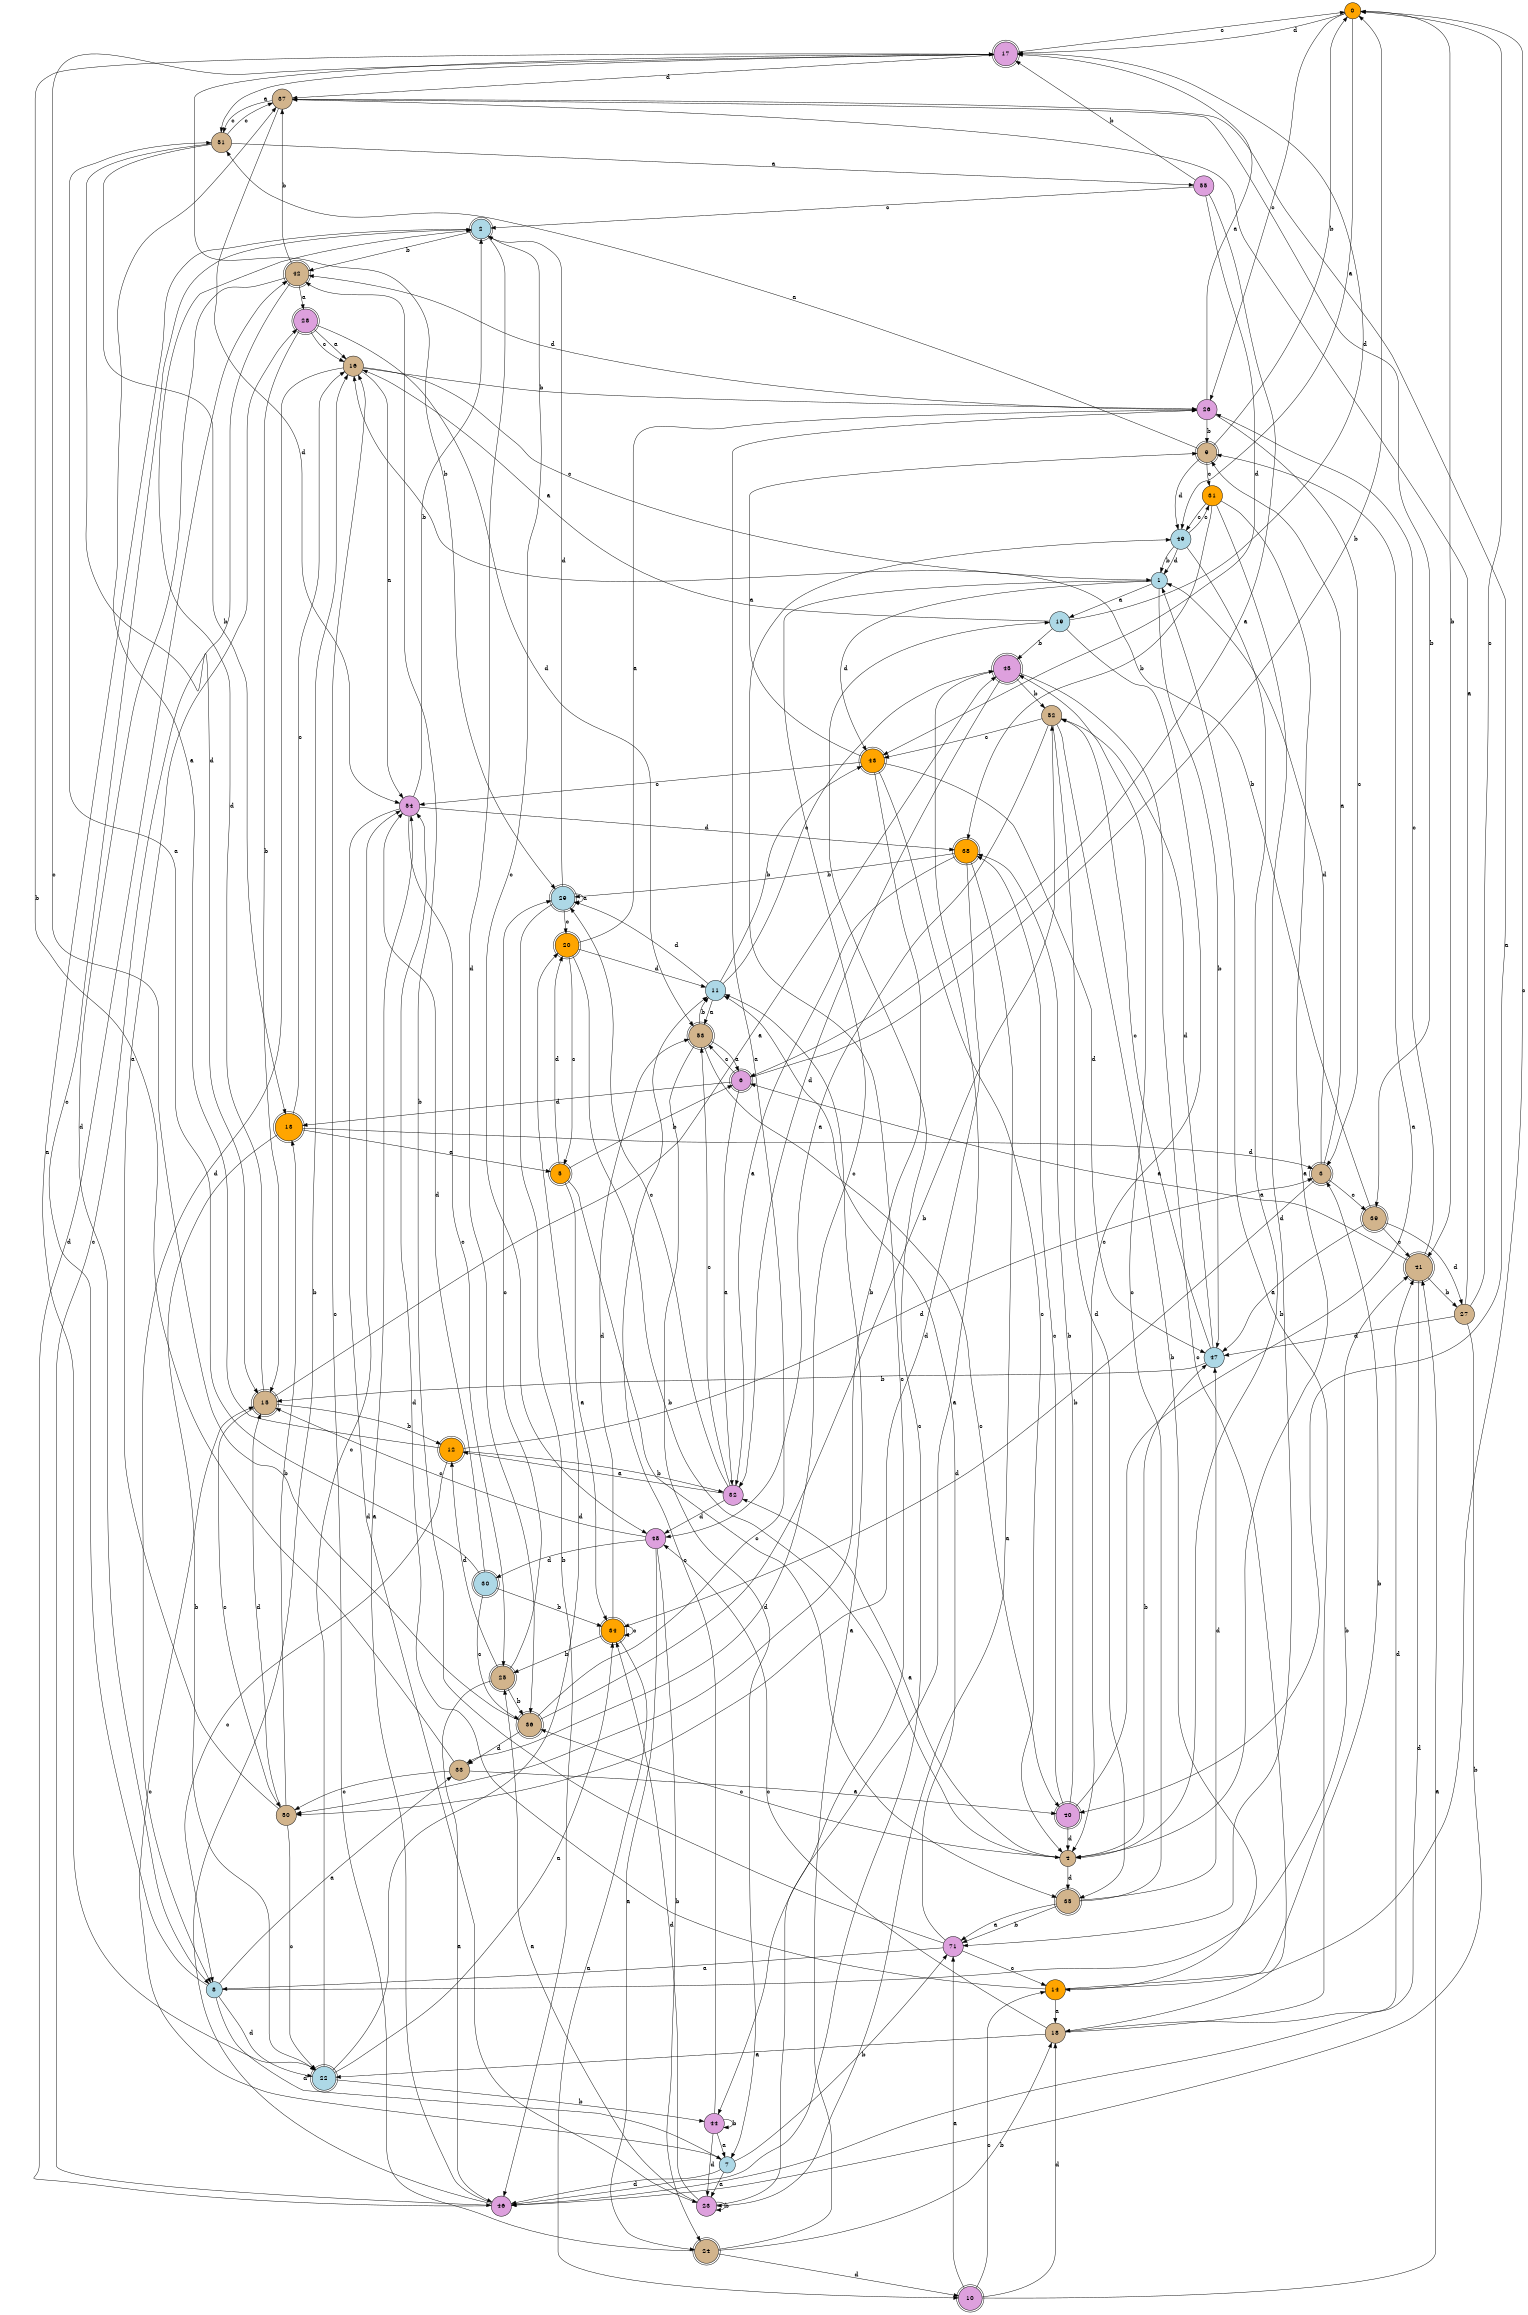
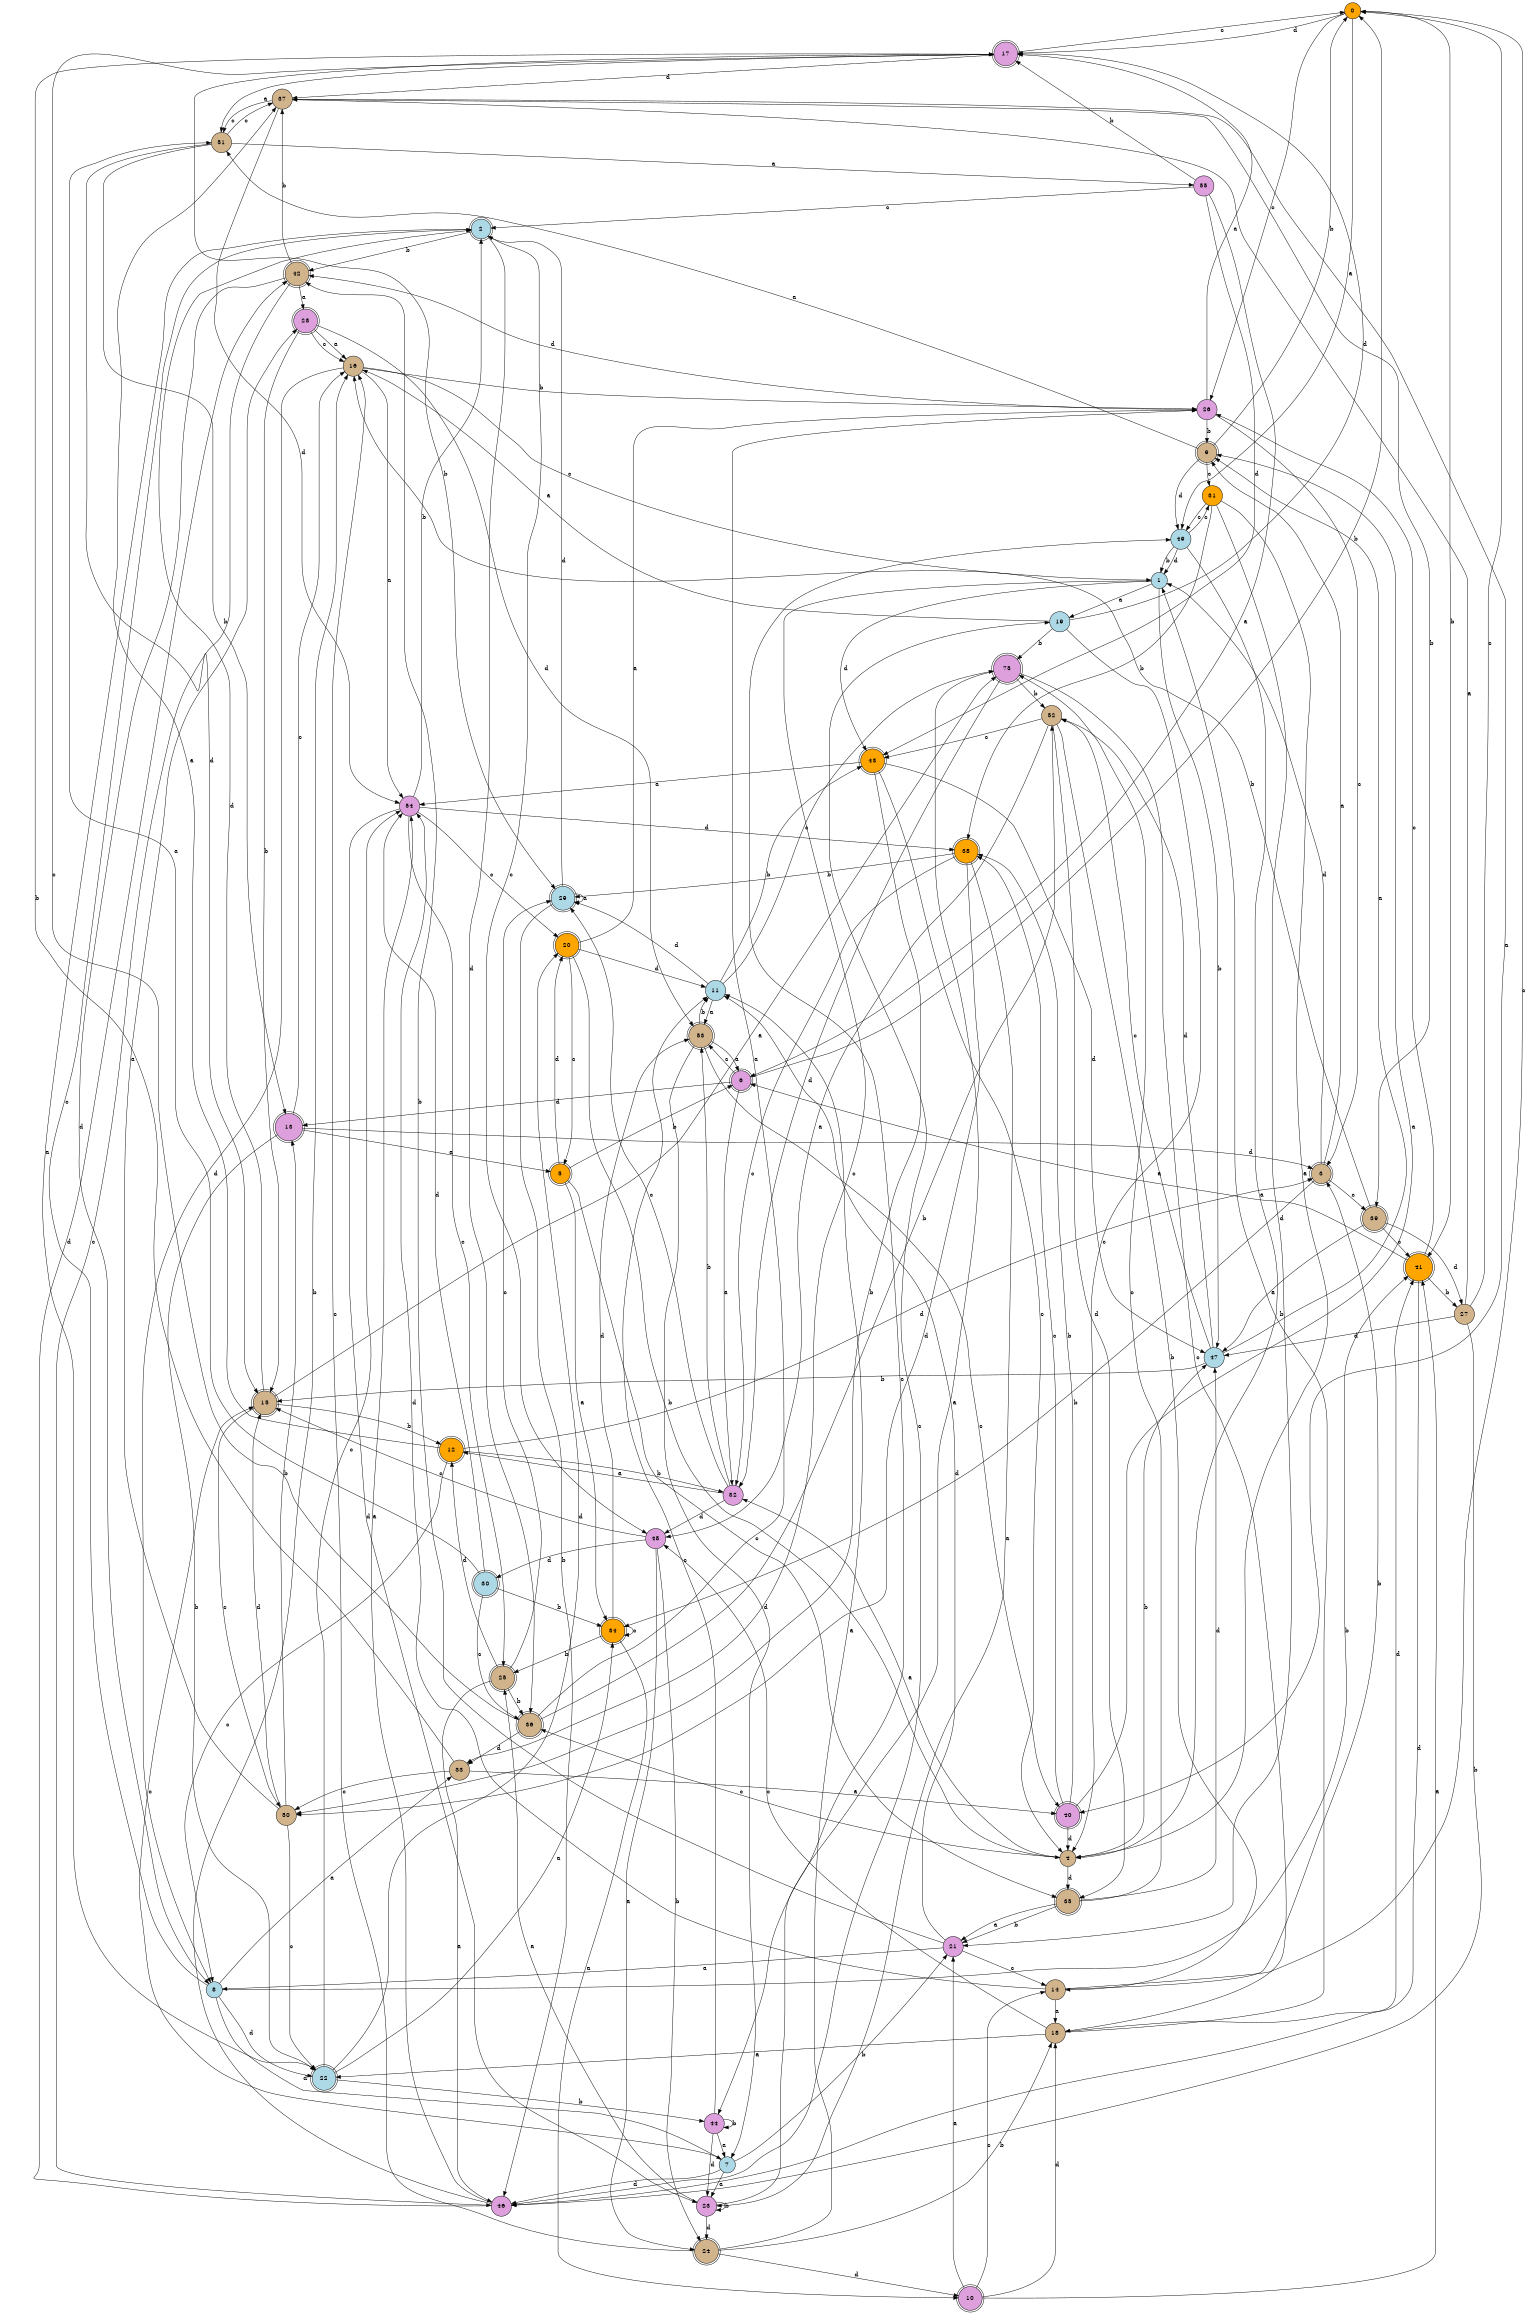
  digraph {
    rankdir=TB
    node [color=black fillcolor=tan shape=circle style=filled]
    n1 [fillcolor=orange label=0]
    n2 [fillcolor=plum label=17 shape=doublecircle style="rounded,filled"]
    n3 [fillcolor=plum label=26]
-   n4 [label=41 shape=doublecircle style="rounded,filled"]
+   n4 [fillcolor=orange label=41 shape=doublecircle style="rounded,filled"]
    n5 [fillcolor=lightblue label=49]
    n6 [label=51]
    n7 [fillcolor=lightblue label=29 shape=doublecircle style="rounded,filled"]
    n8 [label=37]
    n9 [label=42 shape=doublecircle style="rounded,filled"]
    n10 [label=3 shape=doublecircle style="rounded,filled"]
    n11 [label=9 shape=doublecircle style="rounded,filled"]
    n12 [fillcolor=plum label=6 shape=doublecircle style="rounded,filled"]
    n13 [fillcolor=plum label=46]
    n14 [label=27]
    n15 [fillcolor=lightblue label=1]
    n16 [label=4]
    n17 [fillcolor=orange label=31]
    n18 [fillcolor=lightblue label=19]
    n19 [label=33]
    n20 [fillcolor=orange label=43 shape=doublecircle style="rounded,filled"]
    n21 [fillcolor=lightblue label=47]
-   n22 [fillcolor=plum label=45 shape=doublecircle style="rounded,filled"]
+   n22 [fillcolor=plum label=75 shape=doublecircle style="rounded,filled"]
    n23 [label=16]
    n24 [label=50]
    n25 [fillcolor=plum label=40 shape=doublecircle style="rounded,filled"]
    n26 [fillcolor=plum label=54]
    n27 [label=15 shape=doublecircle style="rounded,filled"]
    n28 [label=52]
    n29 [fillcolor=lightblue label=2 shape=doublecircle style="rounded,filled"]
    n30 [fillcolor=lightblue label=22 shape=doublecircle style="rounded,filled"]
    n31 [label=36 shape=doublecircle style="rounded,filled"]
    n32 [fillcolor=plum label=48]
    n33 [fillcolor=orange label=34 shape=doublecircle style="rounded,filled"]
    n34 [fillcolor=orange label=20 shape=doublecircle style="rounded,filled"]
    n35 [fillcolor=plum label=44]
    n36 [fillcolor=lightblue label=8]
    n37 [fillcolor=plum label=28 shape=doublecircle style="rounded,filled"]
    n38 [label=24 shape=doublecircle style="rounded,filled"]
    n39 [fillcolor=lightblue label=30 shape=doublecircle style="rounded,filled"]
    n40 [label=39 shape=doublecircle style="rounded,filled"]
    n41 [label=53 shape=doublecircle style="rounded,filled"]
    n42 [fillcolor=plum label=10 shape=doublecircle style="rounded,filled"]
    n43 [label=25 shape=doublecircle style="rounded,filled"]
    n44 [fillcolor=plum label=32]
    n45 [label=35 shape=doublecircle style="rounded,filled"]
    n46 [fillcolor=orange label=12 shape=doublecircle style="rounded,filled"]
-   n47 [fillcolor=plum label=71]
+   n47 [fillcolor=plum label=21]
    n48 [fillcolor=orange label=5 shape=doublecircle style="rounded,filled"]
-   n49 [fillcolor=orange label=13 shape=doublecircle style="rounded,filled"]
+   n49 [fillcolor=plum label=13 shape=doublecircle style="rounded,filled"]
    n50 [fillcolor=lightblue label=11]
    n51 [fillcolor=lightblue label=7]
    n52 [fillcolor=plum label=23]
-   n53 [fillcolor=orange label=14]
+   n53 [label=14]
    n54 [fillcolor=orange label=38 shape=doublecircle style="rounded,filled"]
    n55 [fillcolor=plum label=55]
    n56 [label=18]
    n1 -> n2 [label=d]
    n1 -> n3 [label=c]
    n1 -> n4 [label=b]
    n1 -> n5 [label=a]
    n2 -> n1 [label=c]
    n2 -> n6 [label=a]
    n2 -> n7 [label=b]
    n2 -> n8 [label=d]
    n3 -> n2 [label=a]
    n3 -> n9 [label=d]
    n3 -> n10 [label=c]
    n3 -> n11 [label=b]
    n4 -> n3 [label=c]
    n4 -> n12 [label=a]
    n4 -> n13 [label=d]
    n4 -> n14 [label=b]
    n5 -> n15 [label=b]
    n5 -> n15 [label=d]
    n5 -> n16 [label=a]
    n5 -> n17 [label=c]
    n6 -> n8 [label=c]
    n6 -> n27 [label=d]
    n6 -> n49 [label=b]
    n6 -> n55 [label=a]
    n7 -> n7 [label=a]
    n7 -> n13 [label=b]
    n7 -> n29 [label=d]
-   n7 -> n34 [label=c]
+   n26 -> n34 [label=c]
    n8 -> n6 [label=c]
    n8 -> n25 [label=a]
    n8 -> n26 [label=d]
    n8 -> n40 [label=b]
    n9 -> n8 [label=b]
    n9 -> n13 [label=c]
    n9 -> n36 [label=d]
    n9 -> n37 [label=a]
    n10 -> n11 [label=a]
    n10 -> n15 [label=d]
    n10 -> n33 [label=b]
    n10 -> n40 [label=c]
    n11 -> n1 [label=b]
    n11 -> n5 [label=d]
    n11 -> n6 [label=a]
    n11 -> n17 [label=c]
    n12 -> n1 [label=b]
    n12 -> n41 [label=c]
    n12 -> n44 [label=a]
    n12 -> n49 [label=d]
    n13 -> n9 [label=d]
    n13 -> n18 [label=c]
    n13 -> n23 [label=b]
    n13 -> n26 [label=a]
    n14 -> n1 [label=c]
    n14 -> n8 [label=a]
    n14 -> n13 [label=b]
    n14 -> n21 [label=d]
    n15 -> n18 [label=a]
    n15 -> n19 [label=c]
    n15 -> n20 [label=d]
    n15 -> n21 [label=b]
    n16 -> n21 [label=b]
    n16 -> n31 [label=c]
    n16 -> n44 [label=a]
    n16 -> n45 [label=d]
    n17 -> n5 [label=c]
    n17 -> n16 [label=a]
    n17 -> n47 [label=d]
    n17 -> n54 [label=b]
    n18 -> n2 [label=d]
    n18 -> n16 [label=c]
    n18 -> n22 [label=b]
    n18 -> n23 [label=a]
    n19 -> n2 [label=b]
    n19 -> n24 [label=c]
    n19 -> n25 [label=a]
    n20 -> n16 [label=c]
    n20 -> n21 [label=d]
    n20 -> n24 [label=b]
-   n20 -> n26 [label=c]
-   n20 -> n11 [label=a]
+   n20 -> n26 [label=a]
+   n21 -> n11 [label=a]
    n21 -> n27 [label=b]
    n21 -> n28 [label=c]
    n21 -> n28 [label=d]
    n22 -> n28 [label=b]
    n22 -> n35 [label=a]
    n22 -> n44 [label=d]
    n22 -> n56 [label=c]
    n23 -> n3 [label=b]
    n23 -> n15 [label=c]
    n23 -> n26 [label=a]
    n23 -> n36 [label=d]
    n24 -> n27 [label=d]
    n24 -> n30 [label=c]
    n24 -> n37 [label=a]
    n24 -> n49 [label=b]
    n25 -> n11 [label=a]
    n25 -> n16 [label=d]
    n25 -> n54 [label=b]
    n25 -> n54 [label=c]
    n26 -> n29 [label=b]
    n26 -> n43 [label=c]
    n26 -> n52 [label=d]
    n26 -> n54 [label=d]
    n27 -> n22 [label=a]
    n27 -> n24 [label=c]
    n27 -> n29 [label=d]
    n27 -> n46 [label=b]
    n28 -> n20 [label=c]
    n28 -> n32 [label=a]
    n28 -> n45 [label=d]
    n28 -> n53 [label=b]
    n29 -> n9 [label=b]
    n29 -> n30 [label=a]
    n29 -> n31 [label=d]
    n29 -> n32 [label=c]
    n30 -> n26 [label=c]
    n30 -> n33 [label=a]
    n30 -> n34 [label=d]
    n30 -> n35 [label=b]
    n31 -> n2 [label=c]
    n31 -> n3 [label=a]
    n31 -> n19 [label=d]
    n31 -> n28 [label=b]
    n32 -> n27 [label=c]
    n32 -> n38 [label=a]
    n32 -> n38 [label=b]
    n32 -> n39 [label=d]
    n33 -> n33 [label=c]
    n33 -> n41 [label=d]
    n33 -> n42 [label=a]
    n33 -> n43 [label=b]
    n34 -> n3 [label=a]
    n34 -> n16 [label=b]
    n34 -> n48 [label=c]
    n34 -> n50 [label=d]
    n35 -> n35 [label=b]
    n35 -> n50 [label=c]
    n35 -> n51 [label=a]
    n35 -> n52 [label=d]
    n36 -> n4 [label=b]
    n36 -> n19 [label=a]
    n36 -> n29 [label=c]
    n36 -> n30 [label=d]
    n36 -> n51 [label=d]
    n37 -> n23 [label=a]
    n37 -> n23 [label=c]
    n37 -> n27 [label=b]
    n37 -> n41 [label=d]
    n38 -> n23 [label=c]
    n38 -> n42 [label=d]
    n38 -> n50 [label=a]
    n38 -> n56 [label=b]
    n39 -> n6 [label=a]
    n39 -> n26 [label=d]
    n39 -> n31 [label=c]
    n39 -> n33 [label=b]
    n40 -> n4 [label=c]
    n40 -> n14 [label=d]
    n40 -> n21 [label=a]
    n40 -> n23 [label=b]
    n41 -> n12 [label=a]
    n41 -> n25 [label=c]
    n41 -> n50 [label=b]
    n41 -> n51 [label=d]
    n42 -> n4 [label=a]
    n42 -> n47 [label=a]
    n42 -> n53 [label=c]
    n42 -> n56 [label=d]
    n43 -> n7 [label=c]
    n43 -> n13 [label=a]
    n43 -> n31 [label=b]
    n43 -> n46 [label=d]
    n44 -> n7 [label=c]
    n44 -> n32 [label=d]
-   n44 -> n41 [label=c]
+   n44 -> n41 [label=b]
    n44 -> n46 [label=a]
    n45 -> n21 [label=d]
    n45 -> n22 [label=c]
    n45 -> n47 [label=a]
    n45 -> n47 [label=b]
    n46 -> n8 [label=a]
    n46 -> n10 [label=d]
    n46 -> n36 [label=c]
    n46 -> n44 [label=b]
    n47 -> n9 [label=b]
    n47 -> n36 [label=a]
    n47 -> n50 [label=d]
    n47 -> n53 [label=c]
    n48 -> n12 [label=b]
    n48 -> n33 [label=a]
    n48 -> n34 [label=d]
    n48 -> n45 [label=c]
    n49 -> n10 [label=d]
    n49 -> n23 [label=c]
    n49 -> n30 [label=b]
    n49 -> n48 [label=a]
    n50 -> n7 [label=d]
    n50 -> n20 [label=b]
    n50 -> n22 [label=c]
    n50 -> n41 [label=a]
    n51 -> n13 [label=d]
    n51 -> n27 [label=c]
    n51 -> n47 [label=b]
    n51 -> n52 [label=a]
    n52 -> n5 [label=c]
-   n52 -> n33 [label=d]
+   n52 -> n38 [label=d]
    n52 -> n43 [label=a]
    n52 -> n52 [label=b]
    n53 -> n1 [label=c]
    n53 -> n10 [label=b]
    n53 -> n26 [label=d]
    n53 -> n56 [label=a]
    n54 -> n7 [label=b]
    n54 -> n24 [label=d]
-   n54 -> n44 [label=a]
+   n54 -> n44 [label=c]
    n54 -> n52 [label=a]
    n55 -> n2 [label=b]
    n55 -> n12 [label=a]
    n55 -> n20 [label=d]
    n55 -> n29 [label=c]
    n56 -> n4 [label=d]
    n56 -> n15 [label=b]
    n56 -> n30 [label=a]
    n56 -> n32 [label=c]
  }
